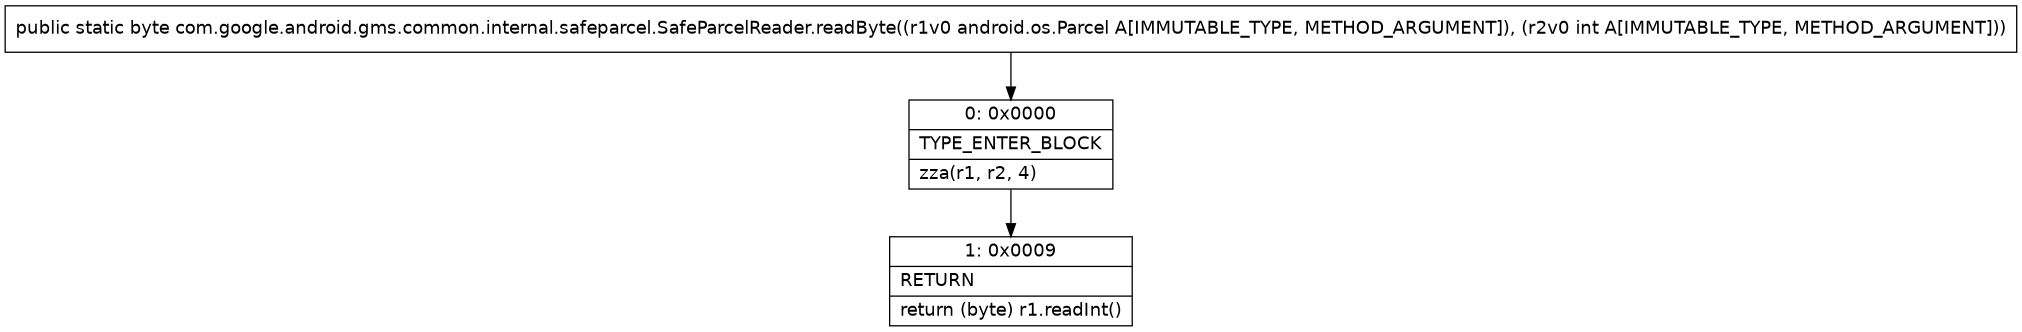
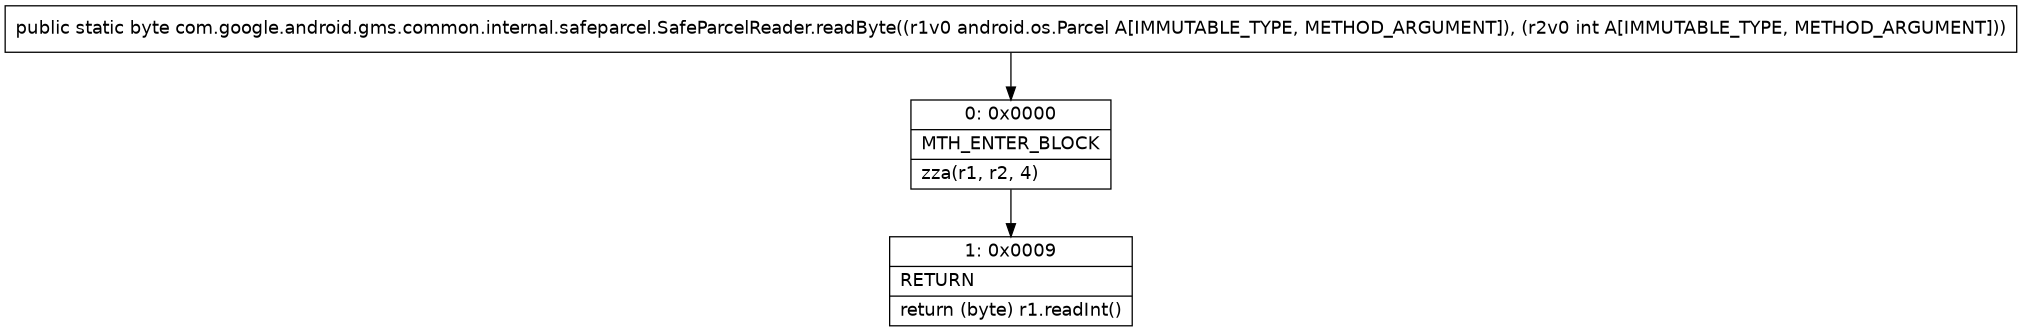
  digraph {
    fontname="DejaVu Sans"
    node [shape=record fontname="DejaVu Sans"]
    edge [fontname="DejaVu Sans"]
-   n1 [label="{0\:\ 0x0000|TYPE_ENTER_BLOCK\l|zza(r1, r2, 4)\l}"]
+   n1 [label="{0\:\ 0x0000|MTH_ENTER_BLOCK\l|zza(r1, r2, 4)\l}"]
    n2 [label="{1\:\ 0x0009|RETURN\l|return (byte) r1.readInt()\l}"]
    n3 [label="{public static byte com.google.android.gms.common.internal.safeparcel.SafeParcelReader.readByte((r1v0 android.os.Parcel A[IMMUTABLE_TYPE, METHOD_ARGUMENT]), (r2v0 int A[IMMUTABLE_TYPE, METHOD_ARGUMENT])) }"]
    n1 -> n2
    n3 -> n1
  }
